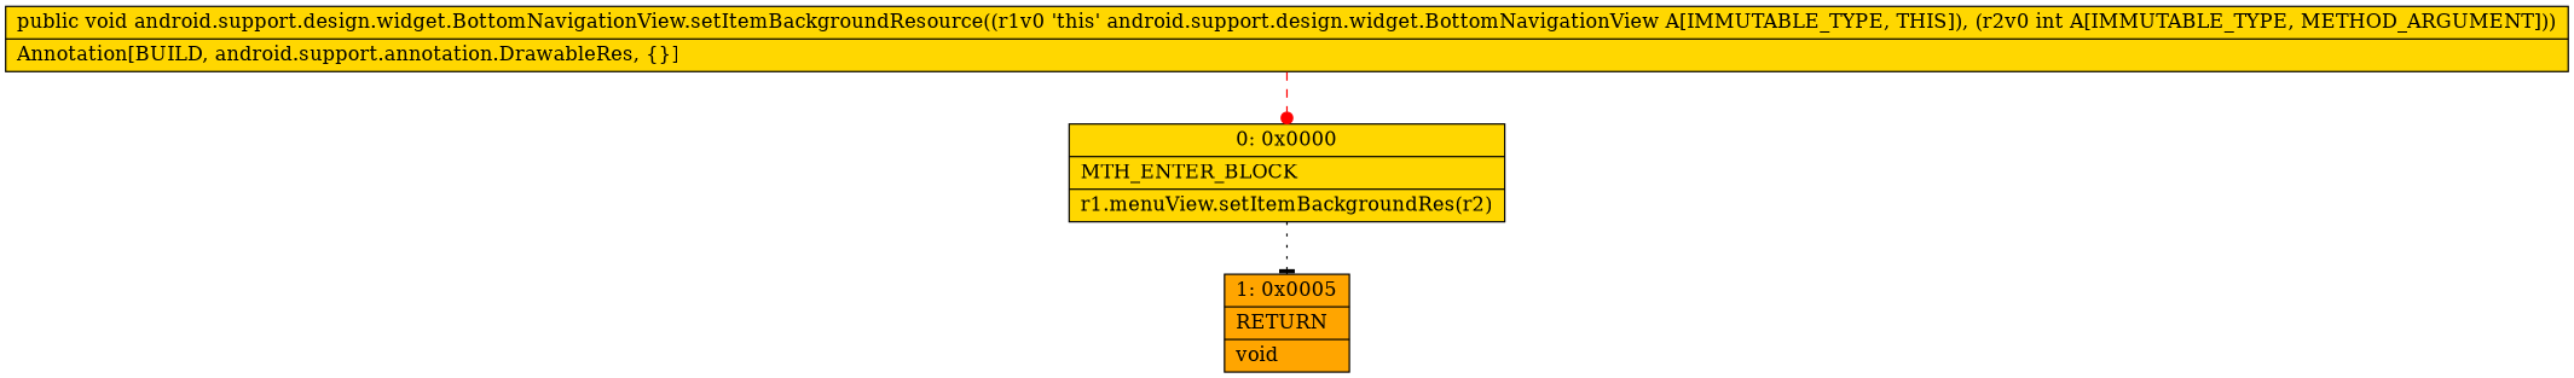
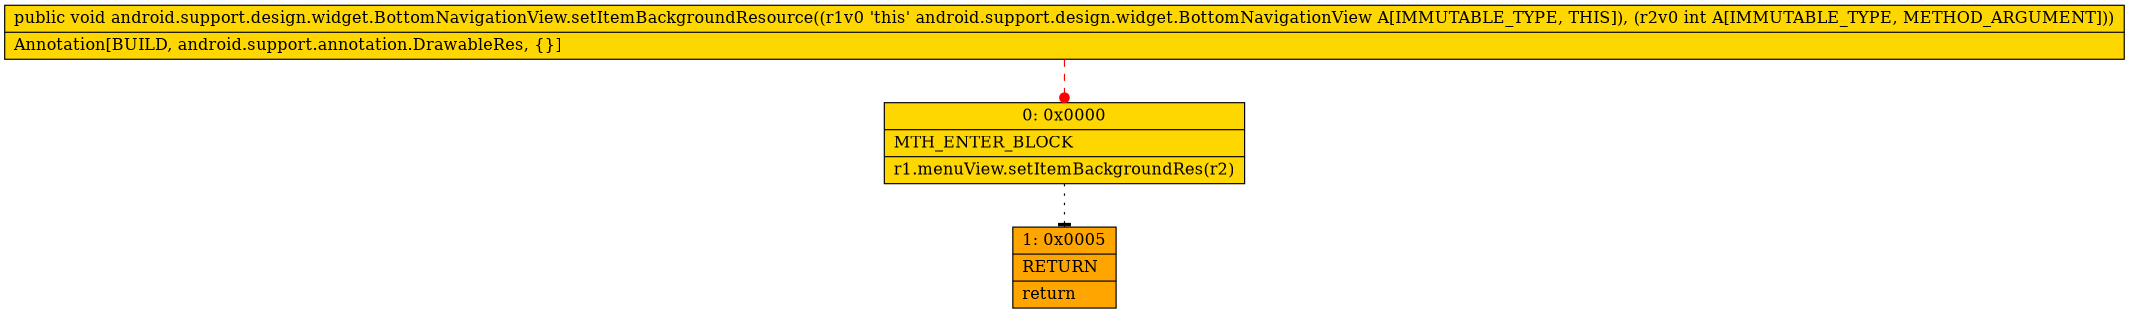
  digraph {
    node [shape=record style=filled fillcolor=gold]
    n1 [label="{0\:\ 0x0000|MTH_ENTER_BLOCK\l|r1.menuView.setItemBackgroundRes(r2)\l}"]
-   n2 [label="{1\:\ 0x0005|RETURN\l|void\l}" fillcolor=orange]
+   n2 [label="{1\:\ 0x0005|RETURN\l|return\l}" fillcolor=orange]
    n3 [label="{public void android.support.design.widget.BottomNavigationView.setItemBackgroundResource((r1v0 'this' android.support.design.widget.BottomNavigationView A[IMMUTABLE_TYPE, THIS]), (r2v0 int A[IMMUTABLE_TYPE, METHOD_ARGUMENT]))  | Annotation[BUILD, android.support.annotation.DrawableRes, \{\}]\l}"]
    n1 -> n2 [color=black style=dotted arrowhead=tee]
    n3 -> n1 [color=red style=dashed arrowhead=dot]
  }
